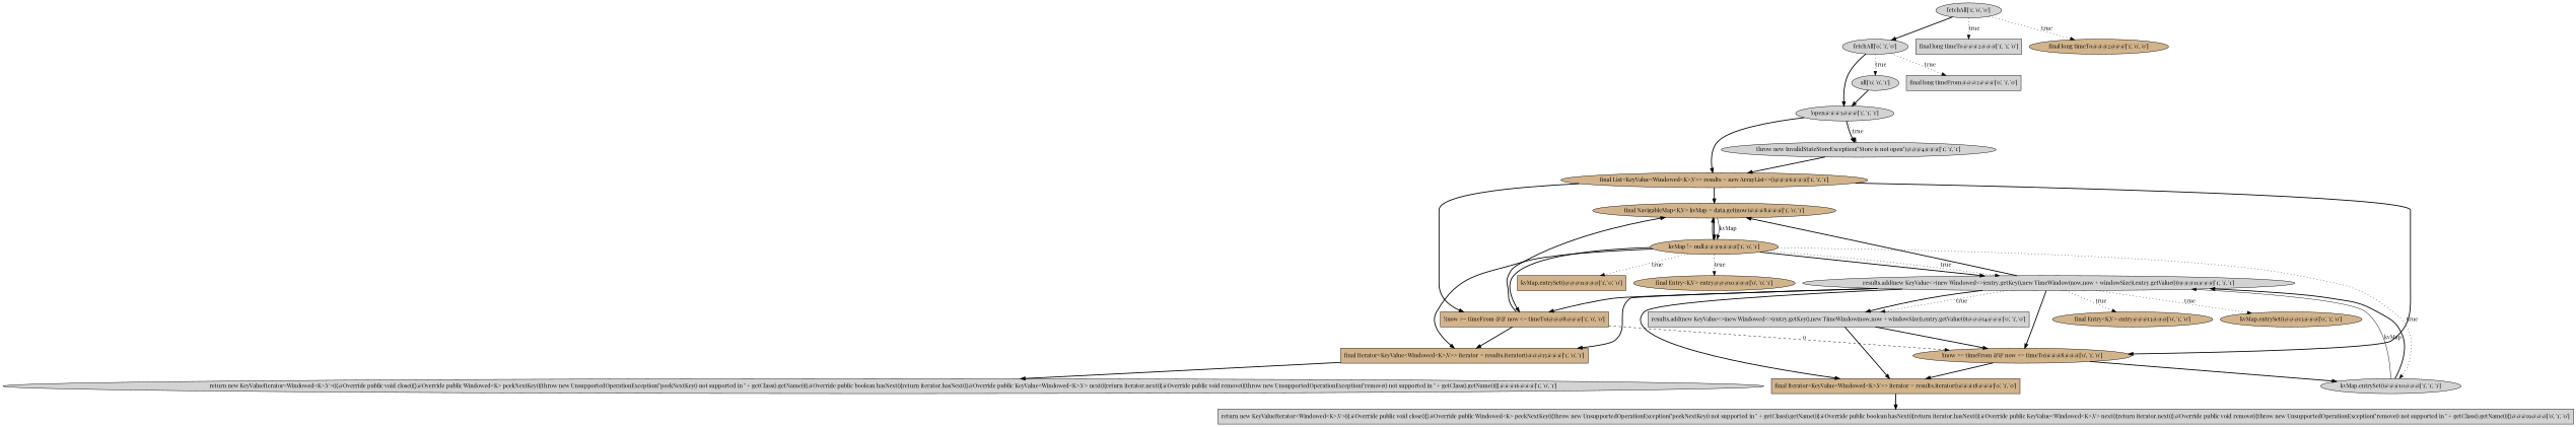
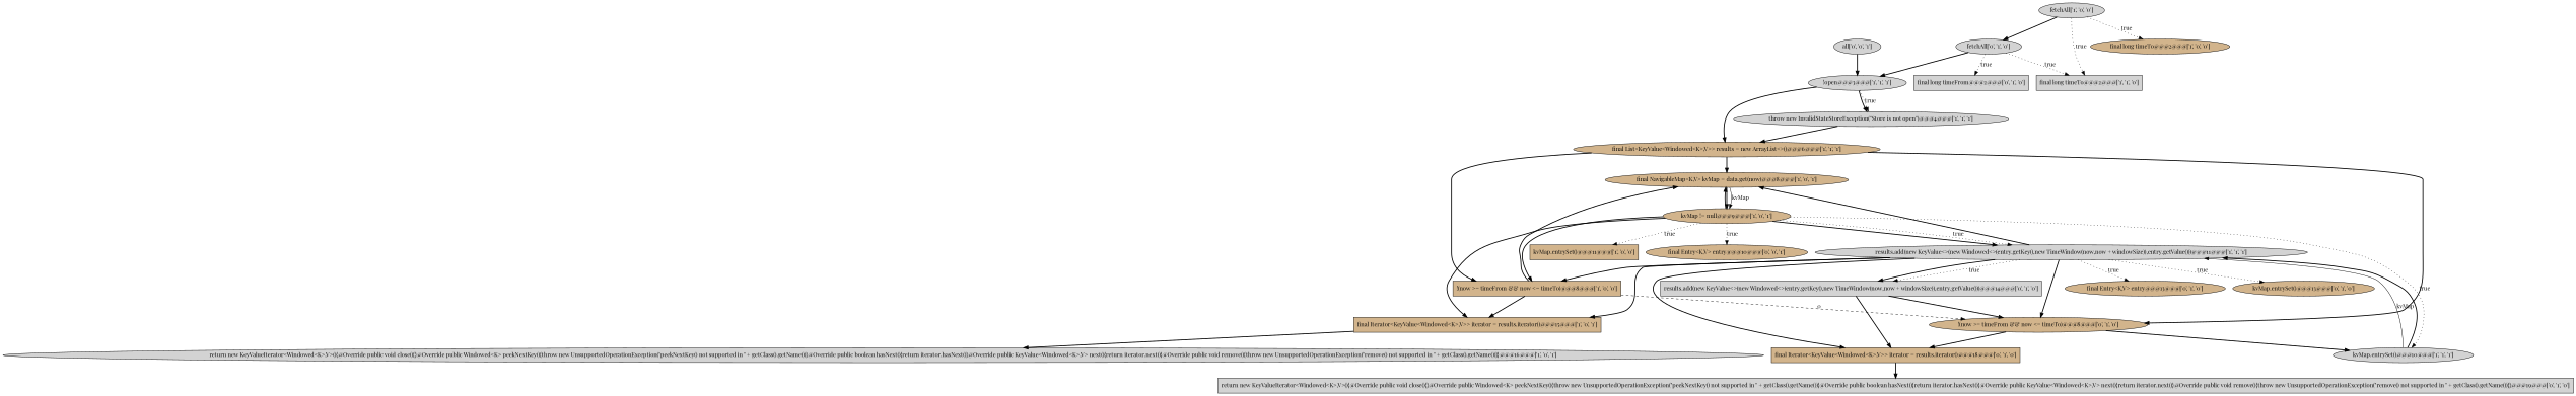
  digraph {
    fontname="Playfair Display"
    node [fillcolor=tan fontname="Playfair Display" shape=ellipse style=filled]
    edge [fontname="Playfair Display" style=bold]
    n1 [label="final NavigableMap<K,V> kvMap = data.get(now)@@@8@@@['1', '0', '1']"]
    n2 [label="kvMap != null@@@9@@@['1', '0', '1']"]
    n3 [fillcolor=lightgrey label="results.add(new KeyValue<>(new Windowed<>(entry.getKey(),new TimeWindow(now,now + windowSize)),entry.getValue()))@@@11@@@['1', '1', '1']"]
    n4 [label="final Iterator<KeyValue<Windowed<K>,V>> iterator = results.iterator()@@@15@@@['1', '0', '1']" shape=box]
    n5 [label="!(now >= timeFrom && now <= timeTo)@@@8@@@['1', '0', '0']" shape=box]
    n6 [label="kvMap.entrySet()@@@11@@@['1', '0', '0']" shape=box]
    n7 [fillcolor=lightgrey label="kvMap.entrySet()@@@10@@@['1', '1', '1']"]
    n8 [label="final Entry<K,V> entry@@@10@@@['0', '0', '1']"]
    n9 [label="final Iterator<KeyValue<Windowed<K>,V>> iterator = results.iterator()@@@18@@@['0', '1', '0']" shape=box]
    n10 [label="final Entry<K,V> entry@@@13@@@['0', '1', '0']"]
    n11 [label="kvMap.entrySet()@@@13@@@['0', '1', '0']"]
    n12 [label="!(now >= timeFrom && now <= timeTo)@@@8@@@['0', '1', '0']"]
    n13 [fillcolor=lightgrey label="results.add(new KeyValue<>(new Windowed<>(entry.getKey(),new TimeWindow(now,now + windowSize)),entry.getValue()))@@@14@@@['0', '1', '0']" shape=box]
    n14 [fillcolor=lightgrey label="return new KeyValueIterator<Windowed<K>,V>(){@Override public void close(){}@Override public Windowed<K> peekNextKey(){throw new UnsupportedOperationException(\"peekNextKey() not supported in \" + getClass().getName())}@Override public boolean hasNext(){return iterator.hasNext()}@Override public KeyValue<Windowed<K>,V> next(){return iterator.next()}@Override public void remove(){throw new UnsupportedOperationException(\"remove() not supported in \" + getClass().getName())}}@@@19@@@['0', '1', '0']" shape=box]
    n15 [fillcolor=lightgrey label="return new KeyValueIterator<Windowed<K>,V>(){@Override public void close(){}@Override public Windowed<K> peekNextKey(){throw new UnsupportedOperationException(\"peekNextKey() not supported in \" + getClass().getName())}@Override public boolean hasNext(){return iterator.hasNext()}@Override public KeyValue<Windowed<K>,V> next(){return iterator.next()}@Override public void remove(){throw new UnsupportedOperationException(\"remove() not supported in \" + getClass().getName())}}@@@16@@@['1', '0', '1']"]
    n16 [fillcolor=lightgrey label="fetchAll['0', '1', '0']"]
    n17 [fillcolor=lightgrey label="final long timeTo@@@2@@@['1', '1', '0']" shape=box]
    n18 [fillcolor=lightgrey label="!open@@@3@@@['1', '1', '1']"]
    n19 [fillcolor=lightgrey label="final long timeFrom@@@2@@@['0', '1', '0']" shape=box]
    n20 [fillcolor=lightgrey label="throw new InvalidStateStoreException(\"Store is not open\")@@@4@@@['1', '1', '1']"]
    n21 [label="final List<KeyValue<Windowed<K>,V>> results = new ArrayList<>()@@@6@@@['1', '1', '1']"]
    n22 [label="final long timeTo@@@2@@@['1', '0', '0']"]
    n23 [fillcolor=lightgrey label="all['0', '0', '1']"]
    n24 [fillcolor=lightgrey label="fetchAll['1', '0', '0']"]
    n1 -> n2
    n1 -> n2 [label=kvMap style=solid]
    n2 -> n1
    n2 -> n3
    n2 -> n3 [label=true style=dotted]
    n2 -> n4
    n2 -> n5
    n2 -> n6 [label=true style=dotted]
    n2 -> n7 [label=true style=dotted]
    n2 -> n8 [label=true style=dotted]
    n3 -> n1
    n3 -> n4
    n3 -> n5
    n3 -> n9
    n3 -> n10 [label=true style=dotted]
    n3 -> n11 [label=true style=dotted]
    n3 -> n12
    n3 -> n13 [label=true style=dotted]
    n3 -> n13
    n4 -> n15
    n5 -> n1
    n5 -> n4
    n5 -> n12 [label=0 style=dashed]
    n7 -> n3 [label=kvMap style=solid]
    n7 -> n3
    n9 -> n14
    n12 -> n7
    n12 -> n9
    n13 -> n9
    n13 -> n12
-   n16 -> n23 [label=true style=dotted]
+   n16 -> n17 [label=true style=dotted]
    n16 -> n18
    n16 -> n19 [label=true style=dotted]
    n18 -> n20 [label=true style=dotted]
    n18 -> n20
    n18 -> n21
    n20 -> n21
    n21 -> n1
    n21 -> n5
    n21 -> n12
    n23 -> n18
    n24 -> n16
    n24 -> n17 [label=true style=dotted]
    n24 -> n22 [label=true style=dotted]
  }
